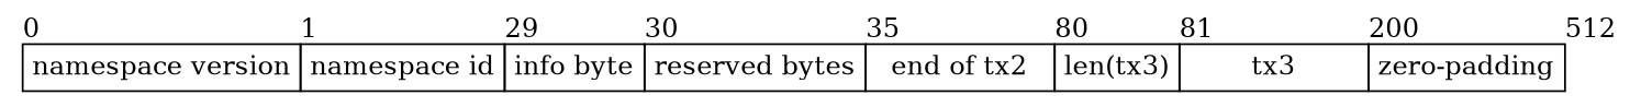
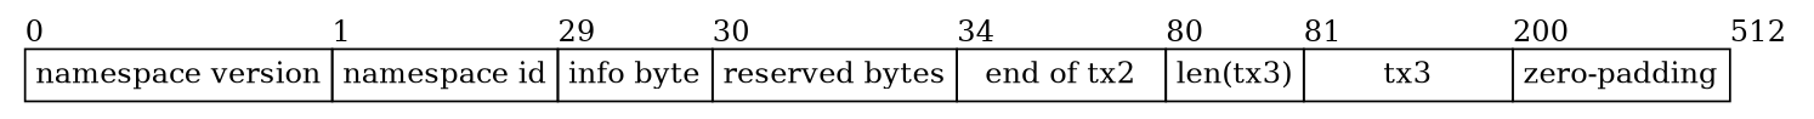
  digraph {
-   n1 [label=<     <table border="0" cellborder="1" cellspacing="0">         <tr>             <td align="left" border="0" cellpadding="0">0</td>             <td align="left" border="0" cellpadding="0">1</td>             <td align="left" border="0" cellpadding="0">29</td>             <td align="left" border="0" cellpadding="0">30</td>             <td align="left" border="0" cellpadding="0">35</td>             <td align="left" border="0" cellpadding="0">80</td>             <td align="left" border="0" cellpadding="0">81</td>             <td align="left" border="0" cellpadding="0">200</td>             <td align="left" border="0" cellpadding="0">512</td>         </tr>         <tr>             <td width="8" cellpadding="4">namespace version</td>             <td width="8" cellpadding="4">namespace id</td>             <td width="1" cellpadding="4">info byte</td>             <td width="4" cellpadding="4">reserved bytes</td>             <td width="100" cellpadding="4">end of tx2</td>             <td width="2" cellpadding="4">len(tx3)</td>             <td width="100" cellpadding="4">tx3</td>             <td width="100" cellpadding="4">zero-padding</td>         </tr>     </table>     > penwidth=0 shape=record]
+   n1 [label=<     <table border="0" cellborder="1" cellspacing="0">         <tr>             <td align="left" border="0" cellpadding="0">0</td>             <td align="left" border="0" cellpadding="0">1</td>             <td align="left" border="0" cellpadding="0">29</td>             <td align="left" border="0" cellpadding="0">30</td>             <td align="left" border="0" cellpadding="0">34</td>             <td align="left" border="0" cellpadding="0">80</td>             <td align="left" border="0" cellpadding="0">81</td>             <td align="left" border="0" cellpadding="0">200</td>             <td align="left" border="0" cellpadding="0">512</td>         </tr>         <tr>             <td width="8" cellpadding="4">namespace version</td>             <td width="8" cellpadding="4">namespace id</td>             <td width="1" cellpadding="4">info byte</td>             <td width="4" cellpadding="4">reserved bytes</td>             <td width="100" cellpadding="4">end of tx2</td>             <td width="2" cellpadding="4">len(tx3)</td>             <td width="100" cellpadding="4">tx3</td>             <td width="100" cellpadding="4">zero-padding</td>         </tr>     </table>     > penwidth=0 shape=record]
  }
